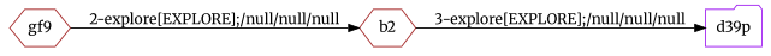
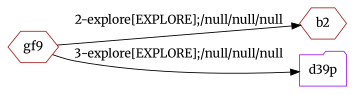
  digraph {
    fontname=Merriweather
    rankdir=LR
    node [color=brown fontname=Merriweather shape=hexagon]
    edge [fontname=Merriweather]
    gf9
    b2
    d39p [color=purple shape=folder]
    gf9 -> b2 [label="2-explore[EXPLORE];/null/null/null"]
-   b2 -> d39p [label="3-explore[EXPLORE];/null/null/null"]
+   gf9 -> d39p [label="3-explore[EXPLORE];/null/null/null"]
  }
